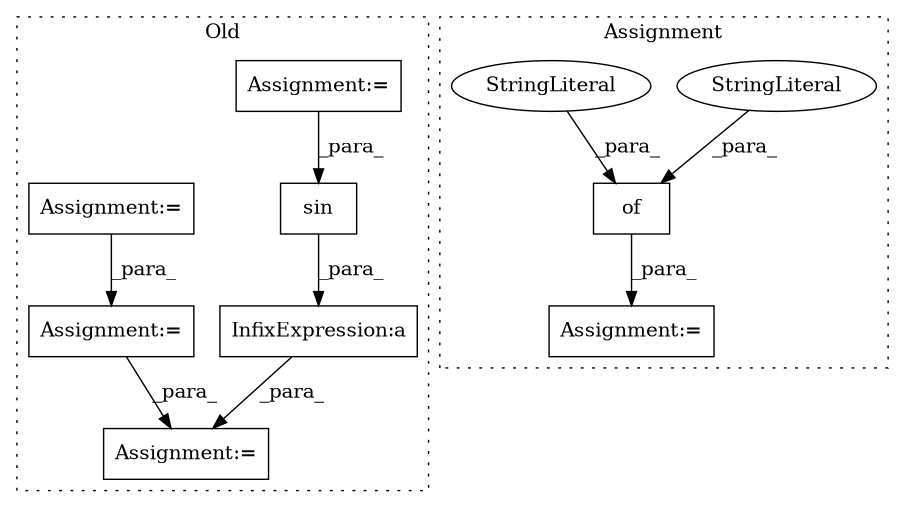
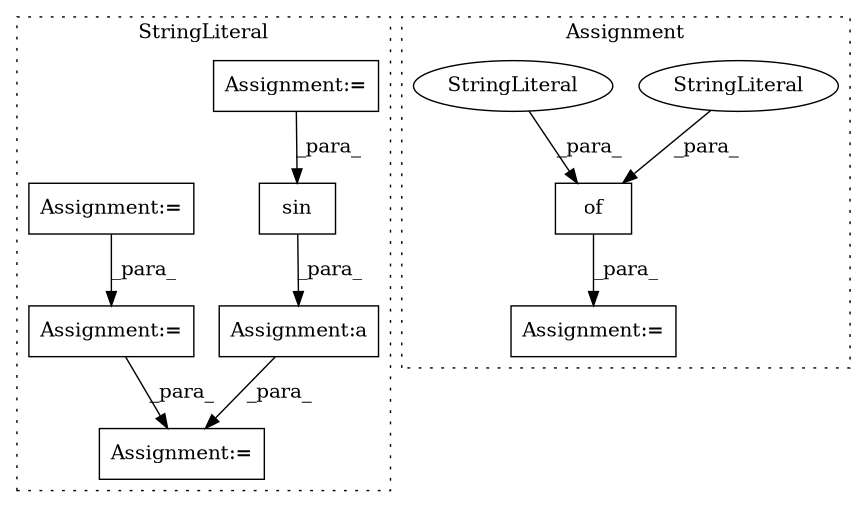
  digraph {
    node [a=7 l=1 shape=box]
    n1 [a=32 l="4,1" label=sin s="935,985"]
-   n2 [a=27 l=3 label="InfixExpression:a" s=926]
+   n2 [a=27 l=3 label="Assignment:a" s=926]
    n3 [l=2 label="Assignment:=" s=1205]
    n4 [label="Assignment:=" s=874]
    n5 [label="Assignment:=" s=1039]
    n6 [label="Assignment:=" s=720]
    n7 [a=32 l="3,1" label=of s="840,914"]
    n8 [a=45 l=14 label=StringLiteral s=843 shape=ellipse]
    n9 [a=45 l=17 label=StringLiteral s=879 shape=ellipse]
    n10 [label="Assignment:=" s=923]
    subgraph cluster_1 {
-     label=Old
+     label=StringLiteral
      style=dotted
      n1
      n2
      n3
      n4
      n5
      n6
    }
    subgraph cluster_2 {
      label=Assignment
      style=dotted
      n7
      n8
      n9
      n10
    }
    n1 -> n2 [label=_para_]
    n2 -> n3 [label=_para_]
    n4 -> n1 [label=_para_]
    n5 -> n3 [label=_para_]
    n6 -> n5 [label=_para_]
    n7 -> n10 [label=_para_]
    n8 -> n7 [label=_para_]
    n9 -> n7 [label=_para_]
  }
